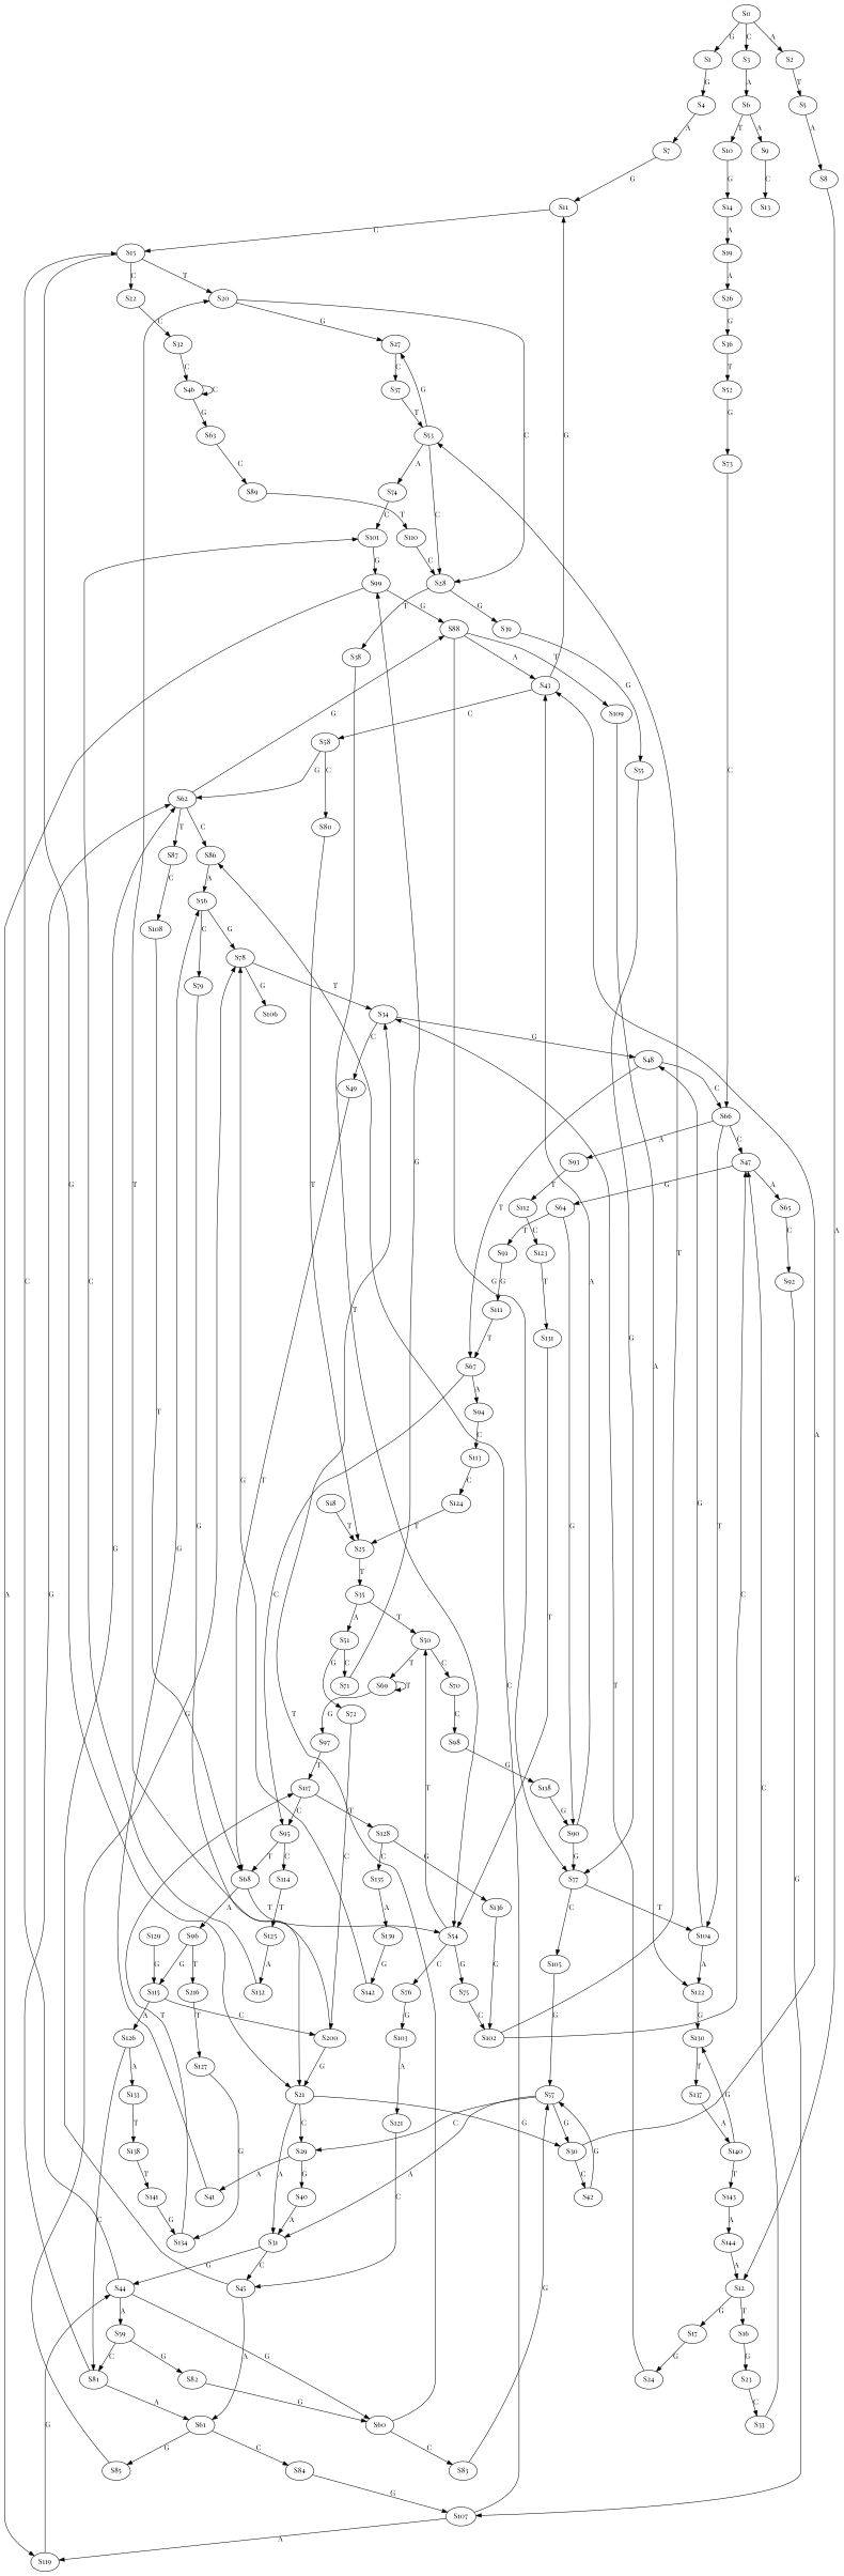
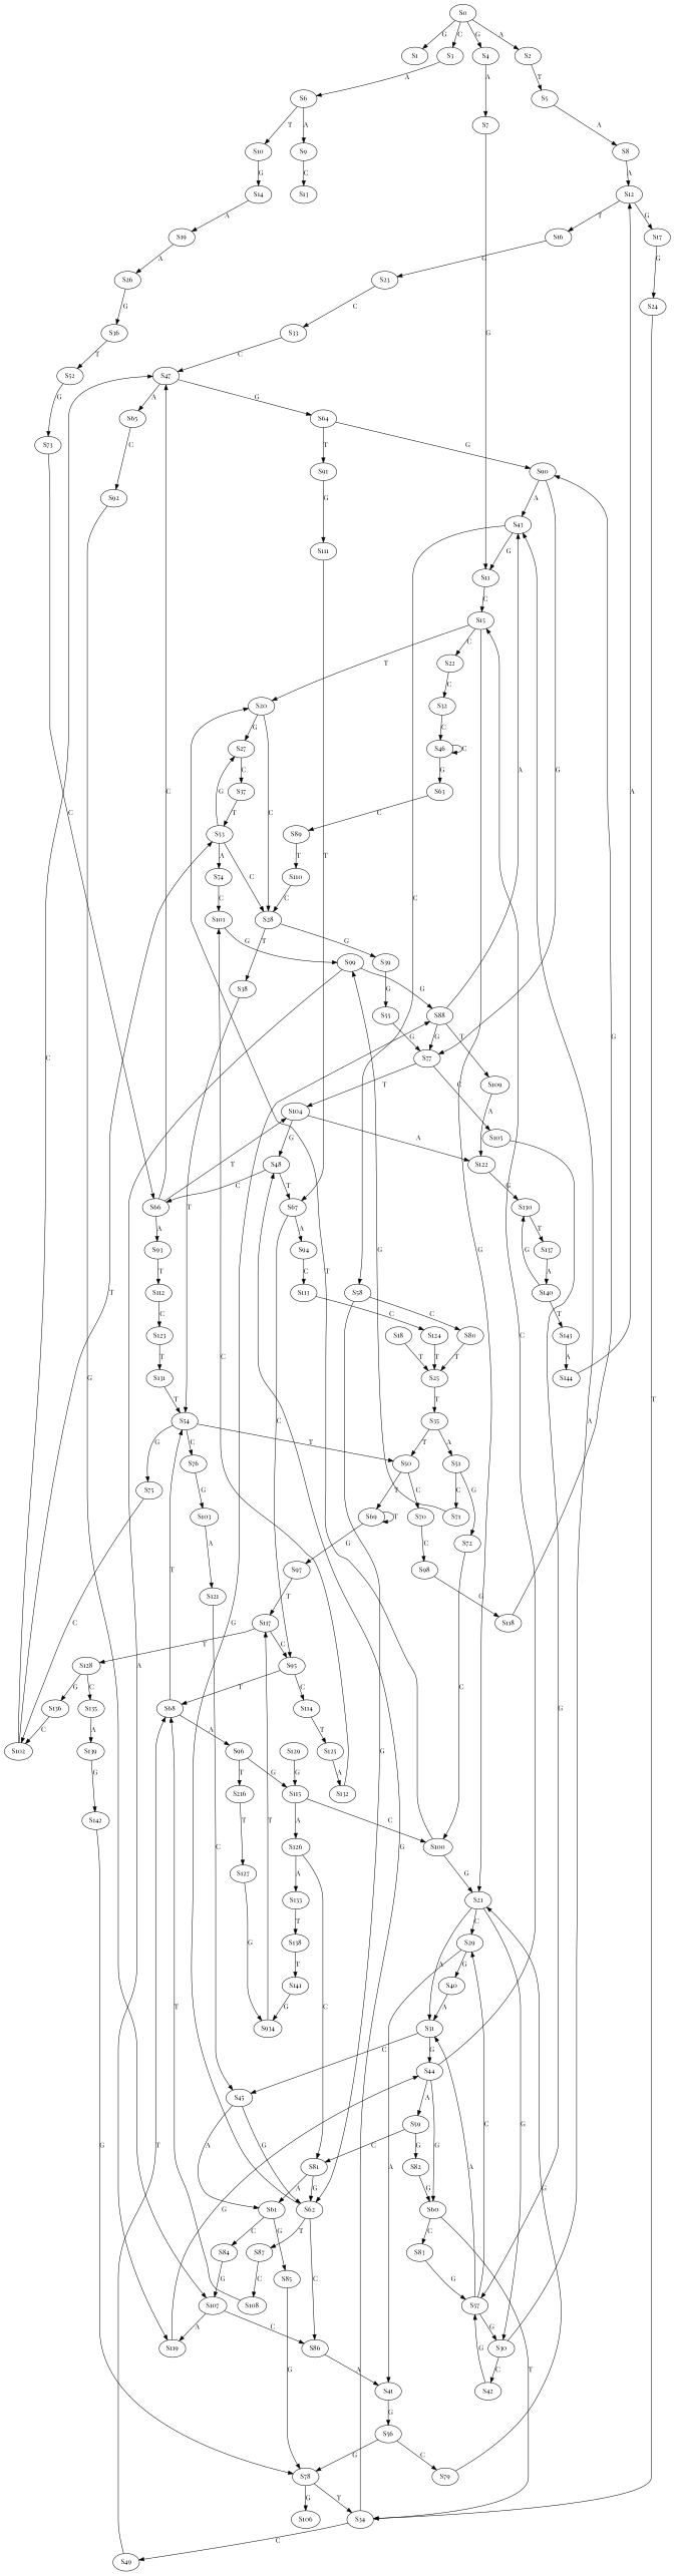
  strict digraph {
    fontname="Playfair Display"
    node [fontname="Playfair Display"]
    edge [fontname="Playfair Display"]
    S0
    S1
    S2
    S3
    S4
    S5
    S6
    S7
    S8
    S9
    S10
    S11
    S12
    S13
    S14
    S15
    S16
    S17
    S19
    S20
    S21
    S22
    S23
    S24
    S18
    S25
    S26
    S27
    S28
    S29
    S30
    S31
    S32
    S33
    S34
    S35
    S36
    S37
    S38
    S39
    S40
    S41
    S42
    S43
    S44
    S45
    S46
    S47
    S48
    S49
    S50
    S51
    S52
    S53
    S54
    S55
    S56
    S57
    S58
    S59
    S60
    S61
    S62
    S63
    S64
    S65
    S66
    S67
    S68
    S69
    S70
    S71
    S72
    S73
    S74
    S75
    S76
    S77
    S78
    S79
    S80
    S81
    S82
    S83
    S84
    S85
    S86
    S87
    S88
    S89
    S90
    S91
    S92
    S93
    S104
    S94
    S95
    S96
    S97
    S98
    S99
-   S100 [label=S200]
+   S100
    S101
    S102
    S103
    S105
    S106
    S107
    S108
    S109
    S110
    S111
    S112
    S113
    S114
    S115
    n117 [label=S216]
    S117
    S118
    S119
    S121
    S122
    S123
    S124
    S125
    S126
    S127
    S128
    S130
    S131
    S132
    S133
-   S134
+   S134 [label=S934]
    S135
    S136
    S129
    S137
    S138
    S139
    S140
    S141
    S142
    S143
    S144
    S0 -> S1 [label=G]
    S0 -> S2 [label=A]
    S0 -> S3 [label=C]
-   S1 -> S4 [label=G]
+   S0 -> S4 [label=G]
    S2 -> S5 [label=T]
    S3 -> S6 [label=A]
    S4 -> S7 [label=A]
    S5 -> S8 [label=A]
    S6 -> S9 [label=A]
    S6 -> S10 [label=T]
    S7 -> S11 [label=G]
    S8 -> S12 [label=A]
    S9 -> S13 [label=C]
    S10 -> S14 [label=G]
    S11 -> S15 [label=C]
    S12 -> S16 [label=T]
    S12 -> S17 [label=G]
    S14 -> S19 [label=A]
    S15 -> S20 [label=T]
    S15 -> S21 [label=G]
    S15 -> S22 [label=C]
    S16 -> S23 [label=G]
    S17 -> S24 [label=G]
    S19 -> S26 [label=A]
    S20 -> S27 [label=G]
    S20 -> S28 [label=C]
    S21 -> S29 [label=C]
    S21 -> S30 [label=G]
    S21 -> S31 [label=A]
    S22 -> S32 [label=C]
    S23 -> S33 [label=C]
    S24 -> S34 [label=T]
    S18 -> S25 [label=T]
    S25 -> S35 [label=T]
    S26 -> S36 [label=G]
    S27 -> S37 [label=C]
    S28 -> S38 [label=T]
    S28 -> S39 [label=G]
    S29 -> S40 [label=G]
    S29 -> S41 [label=A]
    S30 -> S42 [label=C]
    S30 -> S43 [label=A]
    S31 -> S44 [label=G]
    S31 -> S45 [label=C]
    S32 -> S46 [label=C]
    S33 -> S47 [label=C]
    S34 -> S48 [label=G]
    S34 -> S49 [label=C]
    S35 -> S50 [label=T]
    S35 -> S51 [label=A]
    S36 -> S52 [label=T]
    S37 -> S53 [label=T]
    S38 -> S54 [label=T]
    S39 -> S55 [label=G]
    S40 -> S31 [label=A]
    S41 -> S56 [label=G]
    S42 -> S57 [label=G]
    S43 -> S11 [label=G]
    S43 -> S58 [label=C]
    S44 -> S15 [label=C]
    S44 -> S59 [label=A]
    S44 -> S60 [label=G]
    S45 -> S61 [label=A]
    S45 -> S62 [label=G]
    S46 -> S46 [label=C]
    S46 -> S63 [label=G]
    S47 -> S64 [label=G]
    S47 -> S65 [label=A]
    S48 -> S66 [label=C]
    S48 -> S67 [label=T]
    S49 -> S68 [label=T]
    S50 -> S69 [label=T]
    S50 -> S70 [label=C]
    S51 -> S71 [label=C]
    S51 -> S72 [label=G]
    S52 -> S73 [label=G]
    S53 -> S27 [label=G]
    S53 -> S28 [label=C]
    S53 -> S74 [label=A]
    S54 -> S50 [label=T]
    S54 -> S75 [label=G]
    S54 -> S76 [label=C]
    S55 -> S77 [label=G]
    S56 -> S78 [label=G]
    S56 -> S79 [label=C]
    S57 -> S29 [label=C]
    S57 -> S30 [label=G]
    S57 -> S31 [label=A]
    S58 -> S62 [label=G]
    S58 -> S80 [label=C]
    S59 -> S81 [label=C]
    S59 -> S82 [label=G]
    S60 -> S34 [label=T]
    S60 -> S83 [label=C]
    S61 -> S84 [label=C]
    S61 -> S85 [label=G]
    S62 -> S86 [label=C]
    S62 -> S87 [label=T]
    S62 -> S88 [label=G]
    S63 -> S89 [label=C]
    S64 -> S90 [label=G]
    S64 -> S91 [label=T]
    S65 -> S92 [label=C]
    S66 -> S47 [label=C]
    S66 -> S93 [label=A]
    S66 -> S104 [label=T]
    S67 -> S94 [label=A]
    S67 -> S95 [label=C]
    S68 -> S54 [label=T]
    S68 -> S96 [label=A]
    S69 -> S69 [label=T]
    S69 -> S97 [label=G]
    S70 -> S98 [label=C]
    S71 -> S99 [label=G]
    S72 -> S100 [label=C]
    S73 -> S66 [label=C]
    S74 -> S101 [label=C]
    S75 -> S102 [label=C]
    S76 -> S103 [label=G]
    S77 -> S104 [label=T]
    S77 -> S105 [label=C]
    S78 -> S34 [label=T]
    S78 -> S106 [label=G]
    S79 -> S21 [label=G]
    S80 -> S25 [label=T]
    S81 -> S61 [label=A]
    S81 -> S62 [label=G]
    S82 -> S60 [label=G]
    S83 -> S57 [label=G]
    S84 -> S107 [label=G]
    S85 -> S78 [label=G]
-   S86 -> S56 [label=A]
+   S86 -> S41 [label=A]
    S87 -> S108 [label=C]
    S88 -> S43 [label=A]
    S88 -> S77 [label=G]
    S88 -> S109 [label=T]
    S89 -> S110 [label=T]
    S90 -> S43 [label=A]
    S90 -> S77 [label=G]
    S91 -> S111 [label=G]
    S92 -> S107 [label=G]
    S93 -> S112 [label=T]
    S104 -> S48 [label=G]
    S104 -> S122 [label=A]
    S94 -> S113 [label=C]
    S95 -> S68 [label=T]
    S95 -> S114 [label=C]
    S96 -> S115 [label=G]
    S96 -> n117 [label=T]
    S97 -> S117 [label=T]
    S98 -> S118 [label=G]
    S99 -> S88 [label=G]
    S99 -> S119 [label=A]
    S100 -> S20 [label=T]
    S100 -> S21 [label=G]
    S101 -> S99 [label=G]
    S102 -> S47 [label=C]
    S102 -> S53 [label=T]
    S103 -> S121 [label=A]
    S105 -> S57 [label=G]
    S107 -> S86 [label=C]
    S107 -> S119 [label=A]
    S108 -> S68 [label=T]
    S109 -> S122 [label=A]
    S110 -> S28 [label=C]
    S111 -> S67 [label=T]
    S112 -> S123 [label=C]
    S113 -> S124 [label=C]
    S114 -> S125 [label=T]
    S115 -> S100 [label=C]
    S115 -> S126 [label=A]
    n117 -> S127 [label=T]
    S117 -> S95 [label=C]
    S117 -> S128 [label=T]
    S118 -> S90 [label=G]
    S119 -> S44 [label=G]
    S121 -> S45 [label=C]
    S122 -> S130 [label=G]
    S123 -> S131 [label=T]
    S124 -> S25 [label=T]
    S125 -> S132 [label=A]
    S126 -> S81 [label=C]
    S126 -> S133 [label=A]
    S127 -> S134 [label=G]
    S128 -> S135 [label=C]
    S128 -> S136 [label=G]
    S130 -> S137 [label=T]
    S131 -> S54 [label=T]
    S132 -> S101 [label=C]
    S133 -> S138 [label=T]
    S134 -> S117 [label=T]
    S135 -> S139 [label=A]
    S136 -> S102 [label=C]
    S129 -> S115 [label=G]
    S137 -> S140 [label=A]
    S138 -> S141 [label=T]
    S139 -> S142 [label=G]
    S140 -> S130 [label=G]
    S140 -> S143 [label=T]
    S141 -> S134 [label=G]
    S142 -> S78 [label=G]
    S143 -> S144 [label=A]
    S144 -> S12 [label=A]
  }
